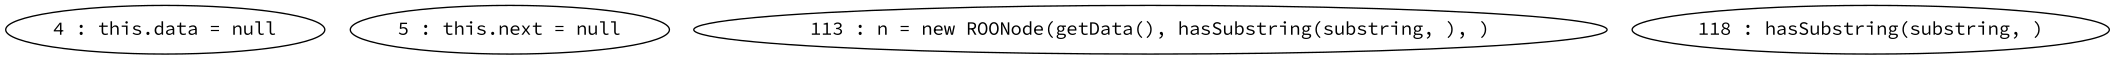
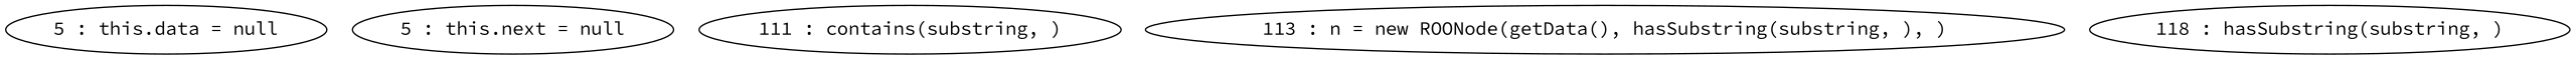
  digraph {
    fontname="Source Code Pro"
    node [fontname="Source Code Pro"]
-   "4 : this.data = null"
+   "4 : this.data = null" [label="5 : this.data = null"]
    "5 : this.next = null"
+   "111 : contains(substring, )"
    "113 : n = new ROONode(getData(), hasSubstring(substring, ), )"
    "118 : hasSubstring(substring, )"
  }
